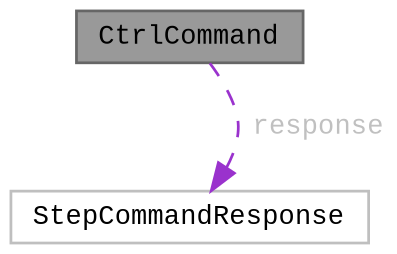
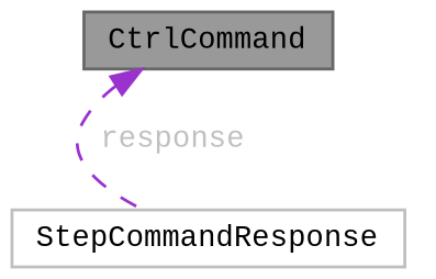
  digraph {
    fontname="Liberation Mono"
    node [fontname="Liberation Mono" fontsize=10 shape=box style=filled]
    n1 [color=gray40 fillcolor=grey60 fontcolor=black height=0.2 label=CtrlCommand width=0.4]
    n2 [color=grey75 fillcolor=white height=0.2 label=StepCommandResponse width=0.4]
-   n2 -> n1 [color=darkorchid3 dir=back fontcolor=grey fontname="Liberation Mono" fontsize=10 label=" response" labelfontname=Helvetica labelfontsize=10 style=dashed]
+   n1 -> n2 [color=darkorchid3 dir=back fontcolor=grey fontname="Liberation Mono" fontsize=10 label=" response" labelfontname=Helvetica labelfontsize=10 style=dashed]
  }
